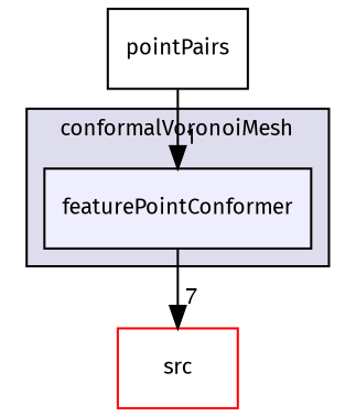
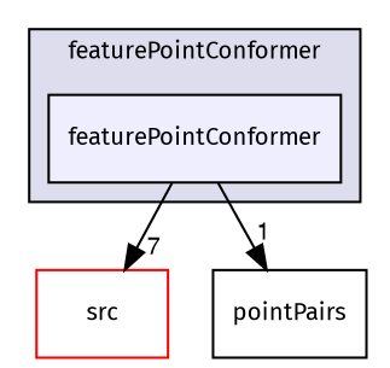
  digraph {
    compound=true
    fontname="Fira Sans"
    node [fontname="Fira Sans" fontsize=10 shape=box]
    edge [fontname="Fira Sans" labeldistance=1.5 labelfontname=FreeSans labelfontsize=10]
    n1 [fillcolor="#eeeeff" label=featurePointConformer pencolor=black style=filled]
    n2 [color=red label=src]
    n3 [label=pointPairs]
    subgraph cluster_1 {
      bgcolor="#ddddee"
      fontsize=10
-     label=conformalVoronoiMesh
+     label=featurePointConformer
      pencolor=black
      n1
    }
    n1 -> n2 [headlabel=7]
-   n3 -> n1 [headlabel=1]
+   n1 -> n3 [headlabel=1]
  }
